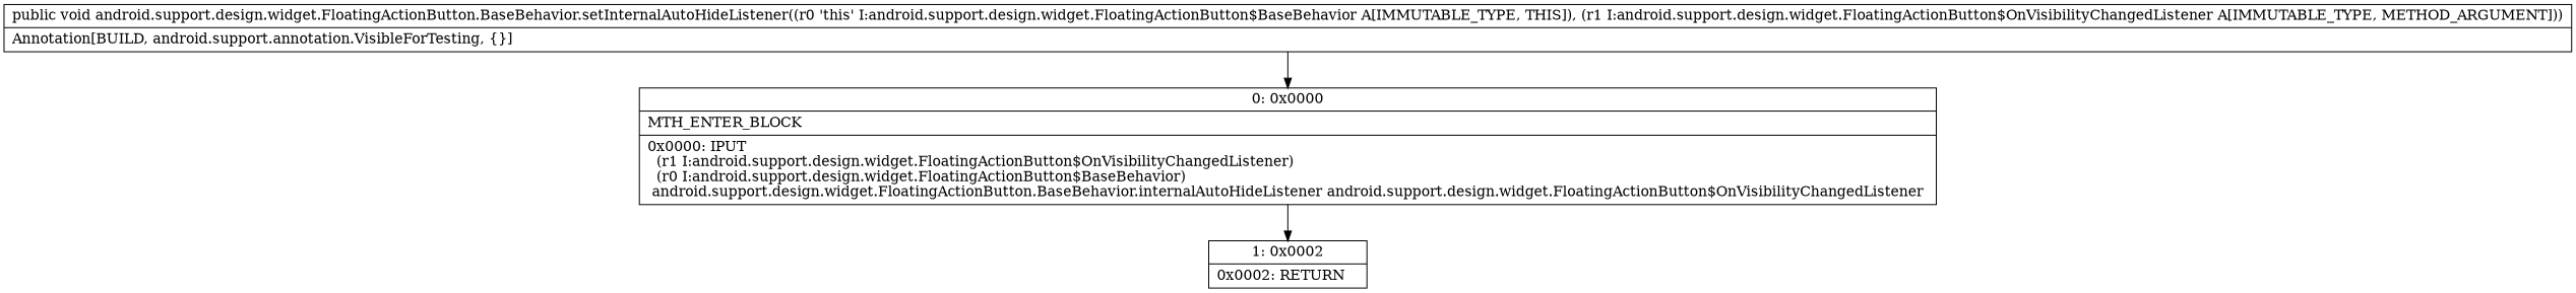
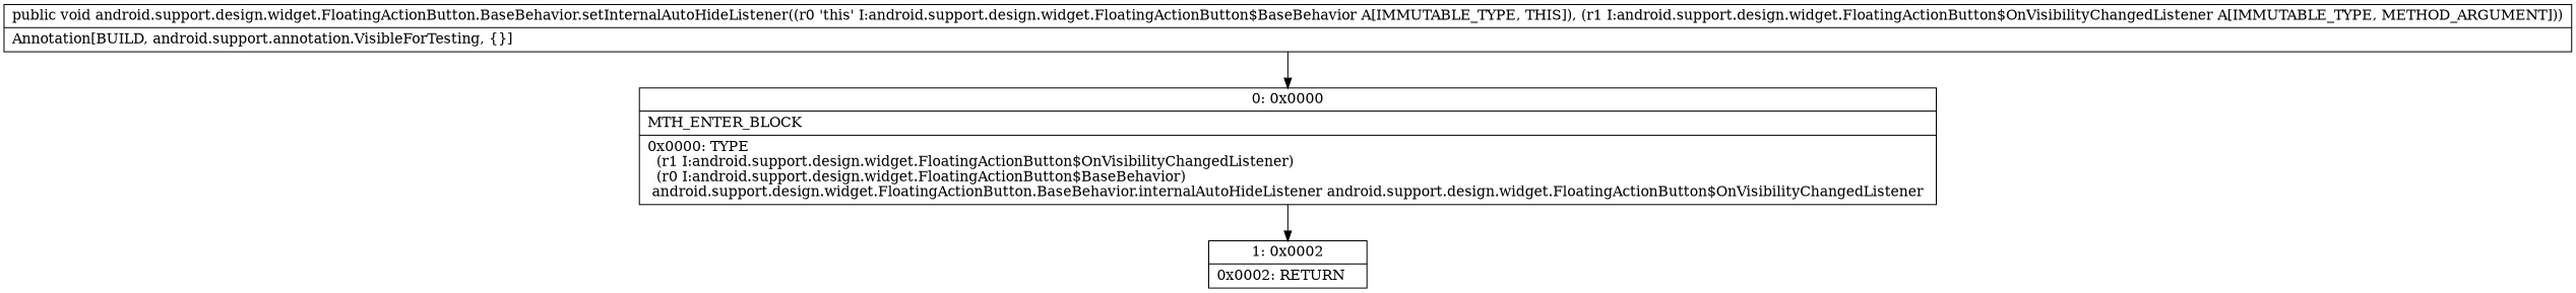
  digraph {
    node [shape=record]
-   n1 [label="{0\:\ 0x0000|MTH_ENTER_BLOCK\l|0x0000: IPUT  \l  (r1 I:android.support.design.widget.FloatingActionButton$OnVisibilityChangedListener)\l  (r0 I:android.support.design.widget.FloatingActionButton$BaseBehavior)\l android.support.design.widget.FloatingActionButton.BaseBehavior.internalAutoHideListener android.support.design.widget.FloatingActionButton$OnVisibilityChangedListener \l}"]
+   n1 [label="{0\:\ 0x0000|MTH_ENTER_BLOCK\l|0x0000: TYPE  \l  (r1 I:android.support.design.widget.FloatingActionButton$OnVisibilityChangedListener)\l  (r0 I:android.support.design.widget.FloatingActionButton$BaseBehavior)\l android.support.design.widget.FloatingActionButton.BaseBehavior.internalAutoHideListener android.support.design.widget.FloatingActionButton$OnVisibilityChangedListener \l}"]
    n2 [label="{1\:\ 0x0002|0x0002: RETURN   \l}"]
    n3 [label="{public void android.support.design.widget.FloatingActionButton.BaseBehavior.setInternalAutoHideListener((r0 'this' I:android.support.design.widget.FloatingActionButton$BaseBehavior A[IMMUTABLE_TYPE, THIS]), (r1 I:android.support.design.widget.FloatingActionButton$OnVisibilityChangedListener A[IMMUTABLE_TYPE, METHOD_ARGUMENT]))  | Annotation[BUILD, android.support.annotation.VisibleForTesting, \{\}]\l}"]
    n1 -> n2
    n3 -> n1
  }
